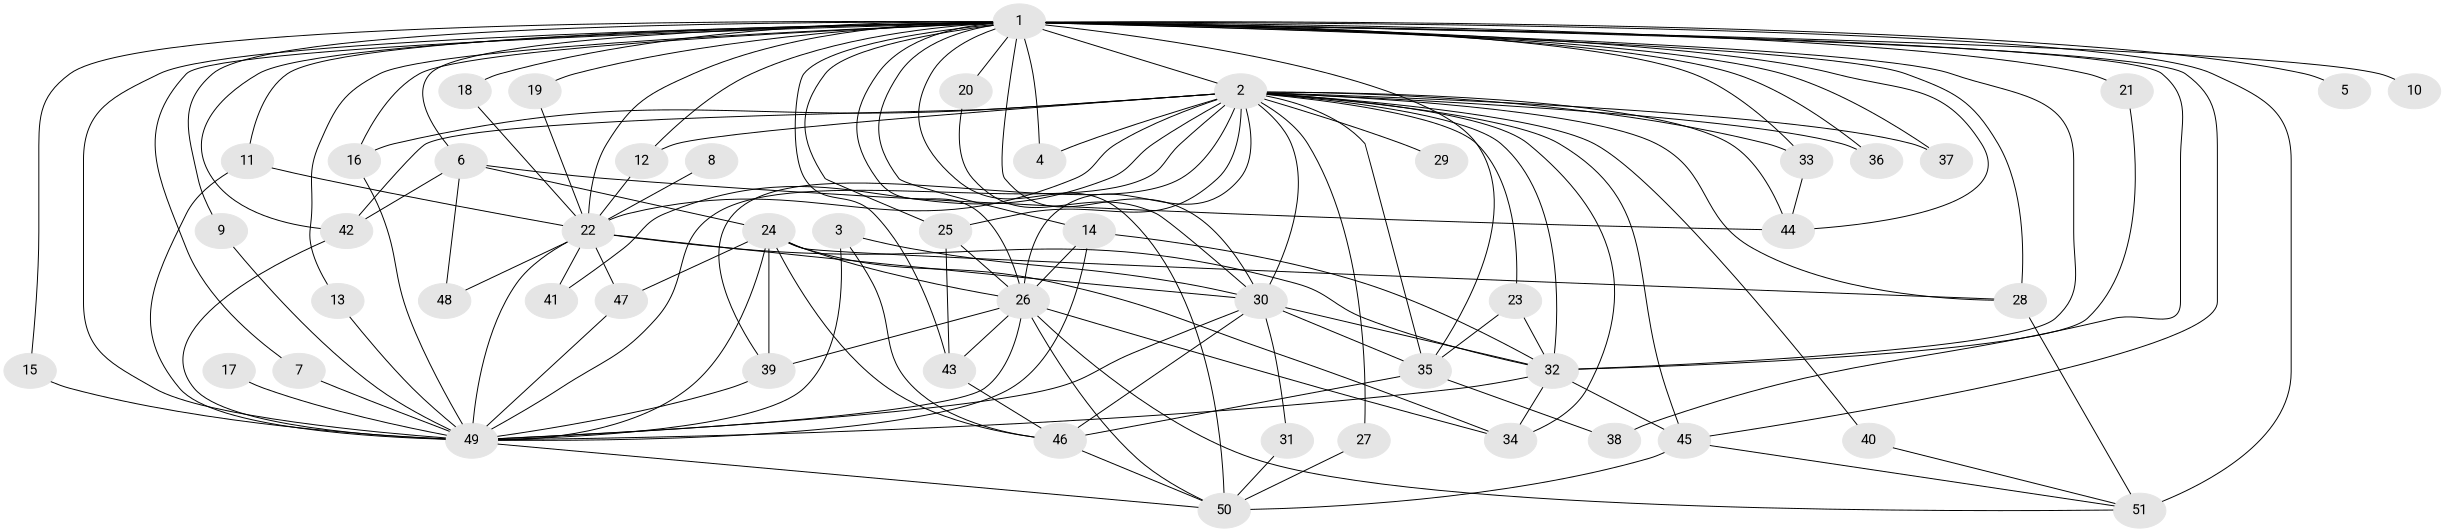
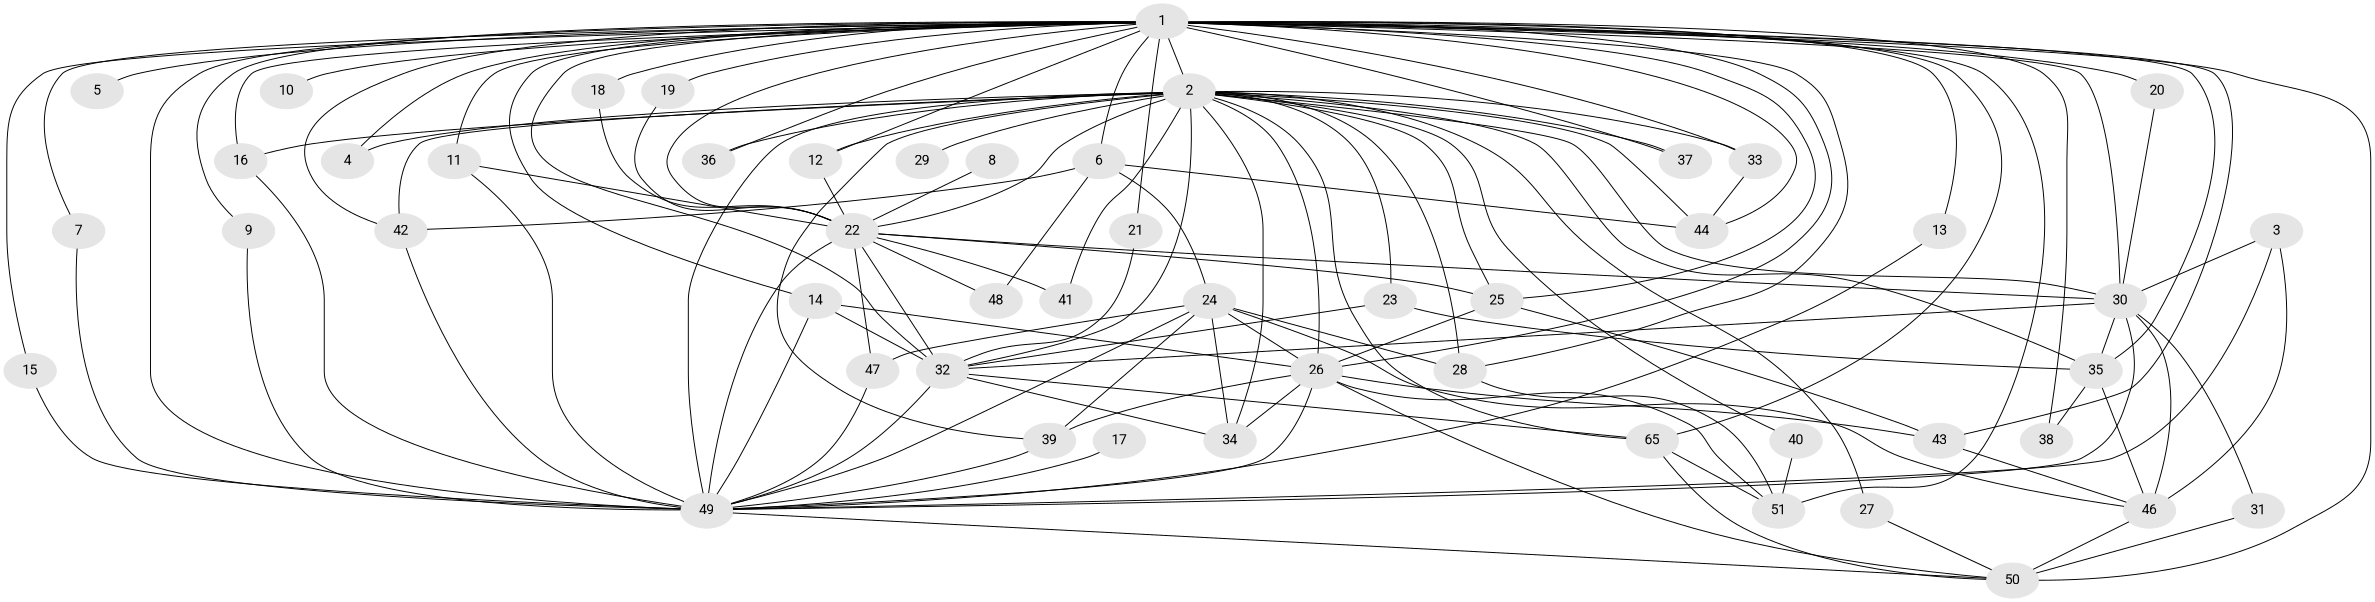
  graph {
    fontname=Roboto
    node [color=gray90 fontname=Roboto style=filled]
    edge [fontname=Roboto weight=1.0]
    1
    2
    4
    5
    6
    7
    9
    10
    11
    12
    13
    14
    15
    16
    18
    19
    20
    21
    22
    25
    26
    28
    30
    32
    33
    35
    36
    37
    38
    42
    43
    44
-   45
+   45 [label=65]
    49
    50
    51
    23
    27
    29
    34
    39
    40
    41
    24
    48
    47
    46
    31
    3
    8
    17
    1 -- 2 [weight=8.0]
    1 -- 4
    1 -- 5
    1 -- 6 [weight=2.0]
    1 -- 7
    1 -- 9
    1 -- 10
    1 -- 11
    1 -- 12
    1 -- 13
    1 -- 14
    1 -- 15
    1 -- 16
    1 -- 18
    1 -- 19
    1 -- 20
    1 -- 21
    1 -- 22 [weight=5.0]
    1 -- 25
    1 -- 26
    1 -- 28 [weight=2.0]
    1 -- 30 [weight=4.0]
    1 -- 32 [weight=4.0]
    1 -- 33 [weight=2.0]
    1 -- 35
    1 -- 36
    1 -- 37
    1 -- 38 [weight=2.0]
    1 -- 42
    1 -- 43
    1 -- 44
    1 -- 45
    1 -- 49 [weight=5.0]
    1 -- 50 [weight=2.0]
    1 -- 51 [weight=2.0]
    2 -- 4
    2 -- 12
    2 -- 16
    2 -- 22 [weight=2.0]
    2 -- 25
    2 -- 26
    2 -- 28
    2 -- 30 [weight=2.0]
    2 -- 32 [weight=2.0]
    2 -- 33 [weight=2.0]
    2 -- 35
    2 -- 36 [weight=2.0]
    2 -- 37
    2 -- 42
    2 -- 44
    2 -- 45
    2 -- 49 [weight=2.0]
    2 -- 23
    2 -- 27
    2 -- 29 [weight=2.0]
    2 -- 34
    2 -- 39 [weight=2.0]
    2 -- 40
    2 -- 41 [weight=2.0]
    6 -- 42
    6 -- 44
    6 -- 24
    6 -- 48
    7 -- 49
    9 -- 49
    11 -- 22
    11 -- 49
    12 -- 22
    13 -- 49
    14 -- 26
    14 -- 32
    14 -- 49
    15 -- 49
    16 -- 49
    18 -- 22
    19 -- 22
    20 -- 30
    21 -- 32
+   22 -- 25
    22 -- 30
    22 -- 32
    22 -- 49
    22 -- 41
    22 -- 48
    22 -- 47
    25 -- 26 [weight=2.0]
    25 -- 43
    26 -- 43
    26 -- 49
    26 -- 50
    26 -- 51
    26 -- 34
    26 -- 39
    28 -- 51
    30 -- 32
    30 -- 35
    30 -- 49
    30 -- 46 [weight=2.0]
    30 -- 31
    32 -- 45
    32 -- 49
    32 -- 34
    33 -- 44
    35 -- 38
    35 -- 46
    42 -- 49
    43 -- 46
    45 -- 50
    45 -- 51
    49 -- 50
    23 -- 32
    23 -- 35
    27 -- 50
    39 -- 49
    40 -- 51
    24 -- 26
    24 -- 28
    24 -- 49 [weight=2.0]
    24 -- 34
    24 -- 39
    24 -- 47
    24 -- 46
    47 -- 49
    46 -- 50
    31 -- 50
    3 -- 30
    3 -- 49
    3 -- 46
    8 -- 22
    17 -- 49
  }
